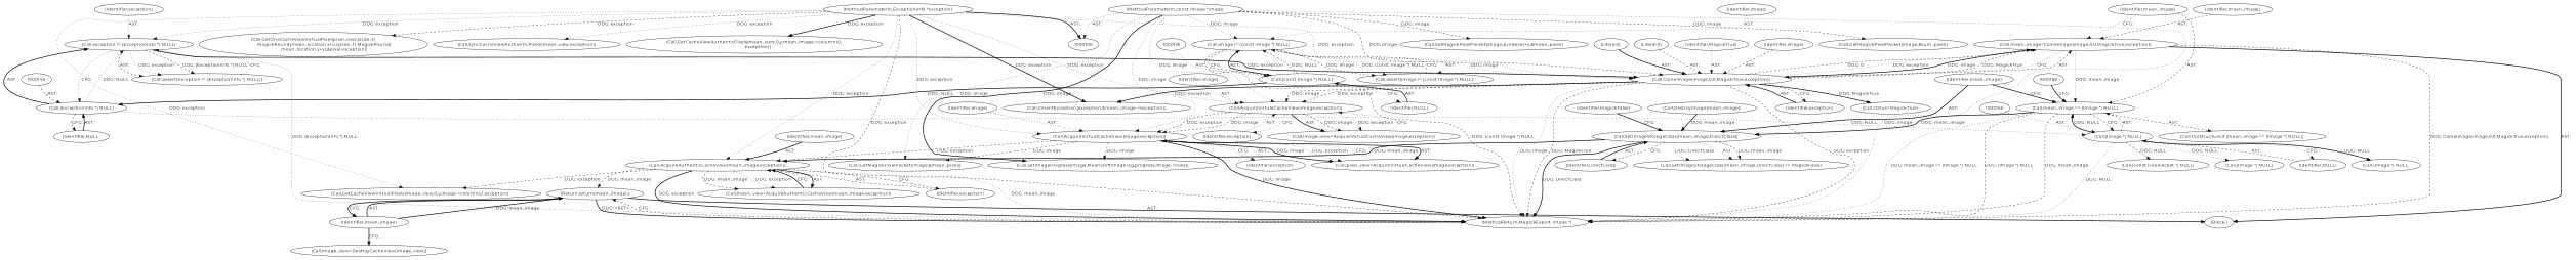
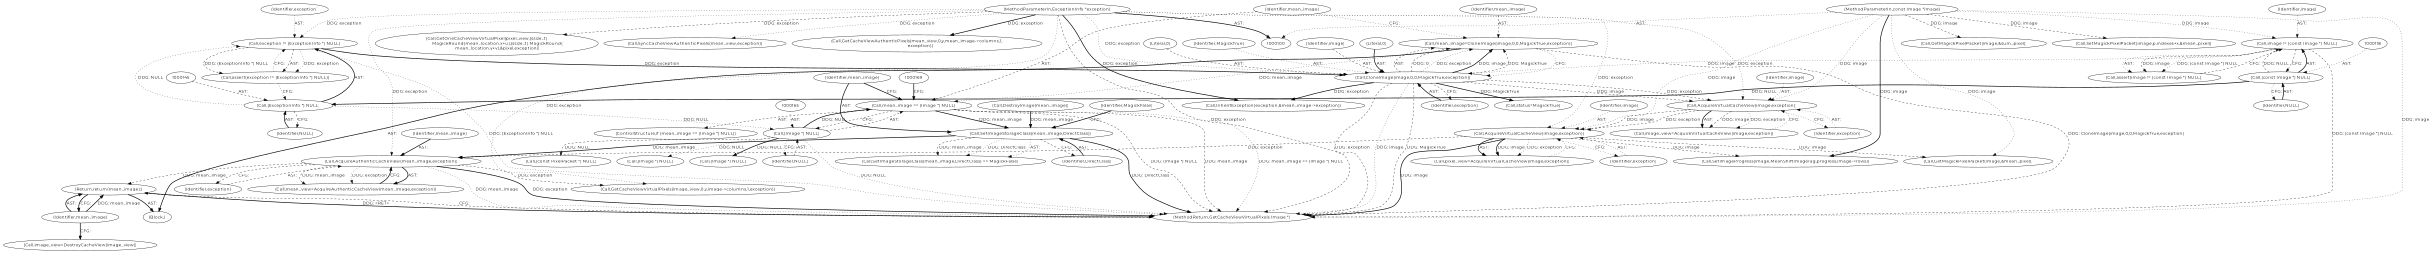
  digraph {
    fontname=Montserrat
    node [fontname=Montserrat]
    edge [fontname=Montserrat style=dotted]
    n1 [label="(Return,return(mean_image);)"]
    n2 [label="(Identifier,mean_image)"]
    n3 [label="(Block,)"]
-   n4 [label="(MethodReturn,MagickExport Image *)"]
+   n4 [label="(MethodReturn,GetCacheViewVirtualPixels Image *)"]
    n5 [label="(Call,image_view=DestroyCacheView(image_view))"]
    n6 [label="(Call,AcquireAuthenticCacheView(mean_image,exception))"]
    n7 [label="(Call,mean_view=AcquireAuthenticCacheView(mean_image,exception))"]
    n8 [label="(Identifier,exception)"]
    n9 [label="(Call,GetCacheViewVirtualPixels(image_view,0,y,image->columns,1,exception))"]
    n10 [label="(Call,SetImageStorageClass(mean_image,DirectClass))"]
    n11 [label="(Identifier,DirectClass)"]
    n12 [label="(Call,SetImageStorageClass(mean_image,DirectClass) == MagickFalse)"]
    n13 [label="(Call,DestroyImage(mean_image))"]
    n14 [label="(Call,mean_image == (Image *) NULL)"]
    n15 [label="(Call,(Image *) NULL)"]
    n16 [label="(ControlStructure,if (mean_image == (Image *) NULL))"]
    n17 [label="(Call,(const PixelPacket *) NULL)"]
    n18 [label="(Call,(Image *) NULL)"]
    n19 [label="(Call,(Image *) NULL)"]
    n20 [label="(Identifier,NULL)"]
    n21 [label="(Call,mean_image=CloneImage(image,0,0,MagickTrue,exception))"]
    n22 [label="(Call,CloneImage(image,0,0,MagickTrue,exception))"]
    n23 [label="(Call,AcquireVirtualCacheView(image,exception))"]
    n24 [label="(Identifier,exception)"]
    n25 [label="(Call,status=MagickTrue)"]
    n26 [label="(Call,InheritException(exception,&mean_image->exception))"]
    n27 [label="(Call,AcquireVirtualCacheView(image,exception))"]
    n28 [label="(Identifier,exception)"]
    n29 [label="(Call,image_view=AcquireVirtualCacheView(image,exception))"]
    n30 [label="(Call,image != (const Image *) NULL)"]
    n31 [label="(Call,(const Image *) NULL)"]
    n32 [label="(Call,assert(image != (const Image *) NULL))"]
    n33 [label="(Call,(ExceptionInfo *) NULL)"]
    n34 [label="(Identifier,NULL)"]
    n35 [label="(MethodParameterIn,const Image *image)"]
    n36 [label="(Call,GetMagickPixelPacket(image,&sum_pixel))"]
    n37 [label="(Call,GetMagickPixelPacket(image,&mean_pixel))"]
    n38 [label="(Call,SetMagickPixelPacket(image,p,indexes+x,&mean_pixel))"]
    n39 [label="(Call,SetImageProgress(image,MeanShiftImageTag,progress,image->rows))"]
    1000100
    n41 [label="(Identifier,exception)"]
    n42 [label="(Call,pixel_view=AcquireVirtualCacheView(image,exception))"]
    n43 [label="(Call,exception != (ExceptionInfo *) NULL)"]
    n44 [label="(Identifier,NULL)"]
    n45 [label="(Call,assert(exception != (ExceptionInfo *) NULL))"]
    n46 [label="(MethodParameterIn,ExceptionInfo *exception)"]
    n47 [label="(Call,GetOneCacheViewVirtualPixel(pixel_view,(ssize_t)\n                  MagickRound(mean_location.x+u),(ssize_t) MagickRound(\n                  mean_location.y+v),&pixel,exception))"]
    n48 [label="(Call,SyncCacheViewAuthenticPixels(mean_view,exception))"]
    n49 [label="(Call,GetCacheViewAuthenticPixels(mean_view,0,y,mean_image->columns,1,\n      exception))"]
    n50 [label="(Identifier,mean_image)"]
    n51 [label="(Literal,0)"]
    n52 [label="(Identifier,mean_image)"]
    n53 [label="(Identifier,MagickTrue)"]
    n54 [label="(Identifier,image)"]
    n55 [label="(Identifier,image)"]
    n56 [label="(Literal,0)"]
    n57 [label="(Identifier,exception)"]
    n58 [label="(Identifier,image)"]
    n59 [label="(Identifier,mean_image)"]
    n60 [label="(Identifier,MagickFalse)"]
    n61 [label="(Identifier,image)"]
    n62 [label="(Identifier,mean_image)"]
    1000169
    1000118
    1000145
    1000165
    n1 -> n2 [label="CFG: " style=bold]
    n1 -> n3 [label="AST: " style=bold]
    n1 -> n4 [label="DDG: <RET>" style=bold]
    n2 -> n1 [label="AST: " style=bold]
    n2 -> n1 [label="DDG: mean_image" style=bold]
    n2 -> n5 [label="CFG: " style=bold]
    n4 -> n1 [label="CFG: " style=dashed]
    n6 -> n1 [label="DDG: mean_image" style=dashed]
    n6 -> n4 [label="DDG: exception" style=bold]
    n6 -> n4 [label="DDG: mean_image"]
    n6 -> n7 [label="AST: " style=bold]
    n6 -> n7 [label="DDG: mean_image" style=dashed]
    n6 -> n7 [label="DDG: exception"]
    n6 -> n8 [label="CFG: " style=dashed]
    n6 -> n9 [label="DDG: exception" style=dashed]
    n7 -> n6 [label="CFG: " style=bold]
    n8 -> n6 [label="AST: " style=dashed]
    n10 -> n4 [label="DDG: DirectClass" style=bold]
    n10 -> n6 [label="DDG: mean_image" style=bold]
    n10 -> n11 [label="CFG: " style=dashed]
    n10 -> n12 [label="AST: "]
    n10 -> n12 [label="DDG: mean_image" style=dashed]
    n10 -> n12 [label="DDG: DirectClass"]
    n11 -> n10 [label="AST: " style=bold]
    n13 -> n10 [label="DDG: mean_image" style=bold]
    n14 -> n4 [label="DDG: (Image *) NULL" style=dashed]
    n14 -> n4 [label="DDG: mean_image" style=dashed]
    n14 -> n4 [label="DDG: mean_image == (Image *) NULL"]
    n14 -> n10 [label="DDG: mean_image" style=bold]
    n14 -> n15 [label="CFG: " style=dashed]
    n14 -> n16 [label="AST: " style=dashed]
    n15 -> n4 [label="DDG: NULL"]
    n15 -> n14 [label="AST: " style=dashed]
    n15 -> n14 [label="DDG: NULL" style=bold]
    n15 -> n17 [label="DDG: NULL" style=dashed]
    n15 -> n18 [label="DDG: NULL"]
    n15 -> n19 [label="DDG: NULL" style=bold]
    n15 -> n20 [label="CFG: "]
    n20 -> n15 [label="AST: " style=dashed]
    n21 -> n3 [label="AST: " style=bold]
    n21 -> n4 [label="DDG: CloneImage(image,0,0,MagickTrue,exception)" style=dashed]
    n21 -> n14 [label="DDG: mean_image"]
    n21 -> n22 [label="CFG: "]
    n22 -> n4 [label="DDG: MagickTrue" style=dashed]
    n22 -> n4 [label="DDG: exception" style=dashed]
    n22 -> n4 [label="DDG: image"]
    n22 -> n21 [label="AST: " style=dashed]
    n22 -> n21 [label="DDG: 0" style=dashed]
    n22 -> n21 [label="DDG: exception"]
    n22 -> n21 [label="DDG: image" style=bold]
    n22 -> n21 [label="DDG: MagickTrue" style=dashed]
    n22 -> n23 [label="DDG: image" style=dashed]
    n22 -> n23 [label="DDG: exception" style=dashed]
    n22 -> n24 [label="CFG: " style=dashed]
    n22 -> n25 [label="DDG: MagickTrue" style=bold]
    n22 -> n26 [label="DDG: exception" style=bold]
    n23 -> n27 [label="DDG: image" style=dashed]
    n23 -> n27 [label="DDG: exception" style=dashed]
    n23 -> n28 [label="CFG: "]
    n23 -> n29 [label="AST: " style=bold]
    n23 -> n29 [label="DDG: image" style=dashed]
    n23 -> n29 [label="DDG: exception"]
    n24 -> n22 [label="AST: " style=bold]
    n27 -> n4 [label="DDG: image" style=bold]
    n27 -> n6 [label="DDG: exception" style=dashed]
    n27 -> n37 [label="DDG: image" style=dashed]
    n27 -> n39 [label="DDG: image" style=dashed]
    n27 -> n41 [label="CFG: "]
    n27 -> n42 [label="AST: " style=bold]
    n27 -> n42 [label="DDG: image" style=bold]
    n27 -> n42 [label="DDG: exception"]
    n28 -> n23 [label="AST: "]
    n29 -> n23 [label="CFG: "]
    n30 -> n4 [label="DDG: (const Image *) NULL" style=dashed]
    n30 -> n22 [label="DDG: image"]
    n30 -> n31 [label="CFG: " style=dashed]
    n30 -> n32 [label="AST: "]
    n30 -> n32 [label="DDG: image" style=dashed]
    n30 -> n32 [label="DDG: (const Image *) NULL"]
    n31 -> n30 [label="AST: " style=bold]
    n31 -> n30 [label="DDG: NULL" style=dashed]
    n31 -> n33 [label="DDG: NULL" style=bold]
    n31 -> n34 [label="CFG: "]
    n32 -> n30 [label="CFG: " style=dashed]
    n33 -> n15 [label="DDG: NULL"]
    n33 -> n43 [label="AST: " style=bold]
    n33 -> n43 [label="DDG: NULL"]
    n33 -> n44 [label="CFG: " style=dashed]
    n34 -> n31 [label="AST: " style=bold]
    n35 -> n4 [label="DDG: image"]
-   n35 -> n22 [label="DDG: image" style=dashed]
    n35 -> n23 [label="DDG: image"]
    n35 -> n27 [label="DDG: image"]
    n35 -> n30 [label="DDG: image"]
    n35 -> n36 [label="DDG: image" style=dashed]
    n35 -> n37 [label="DDG: image"]
    n35 -> n38 [label="DDG: image" style=dashed]
    n35 -> n39 [label="DDG: image" style=bold]
    n35 -> 1000100 [label="AST: "]
    n41 -> n27 [label="AST: "]
    n42 -> n27 [label="CFG: "]
    n43 -> n4 [label="DDG: (ExceptionInfo *) NULL"]
    n43 -> n22 [label="DDG: exception" style=bold]
-   n43 -> n33 [label="CFG: "]
+   n45 -> n33 [label="CFG: "]
    n43 -> n45 [label="AST: " style=dashed]
    n43 -> n45 [label="DDG: exception"]
    n43 -> n45 [label="DDG: (ExceptionInfo *) NULL" style=dashed]
    n44 -> n33 [label="AST: " style=bold]
    n45 -> n43 [label="CFG: "]
    n46 -> n4 [label="DDG: exception" style=dashed]
    n46 -> n6 [label="DDG: exception"]
    n46 -> n9 [label="DDG: exception"]
    n46 -> n22 [label="DDG: exception"]
    n46 -> n23 [label="DDG: exception"]
    n46 -> n26 [label="DDG: exception" style=bold]
    n46 -> n27 [label="DDG: exception"]
    n46 -> 1000100 [label="AST: " style=bold]
    n46 -> n43 [label="DDG: exception"]
    n46 -> n47 [label="DDG: exception" style=dashed]
    n46 -> n48 [label="DDG: exception"]
    n46 -> n49 [label="DDG: exception" style=bold]
    n50 -> n6 [label="AST: " style=bold]
    n51 -> n22 [label="AST: " style=dashed]
    n52 -> n14 [label="AST: " style=dashed]
    n52 -> n21 [label="CFG: "]
    n53 -> n22 [label="AST: "]
    n54 -> n22 [label="AST: " style=dashed]
    n55 -> n23 [label="AST: "]
    n56 -> n22 [label="AST: " style=bold]
    n57 -> n43 [label="AST: "]
    n58 -> n27 [label="AST: "]
    n59 -> n10 [label="AST: " style=bold]
    n59 -> n14 [label="CFG: " style=bold]
    n60 -> n10 [label="CFG: " style=bold]
    n61 -> n30 [label="AST: "]
    n62 -> n21 [label="AST: " style=dashed]
    1000169 -> n14 [label="CFG: " style=bold]
    1000118 -> n31 [label="AST: "]
    1000145 -> n33 [label="AST: " style=dashed]
    1000165 -> n15 [label="AST: "]
  }
